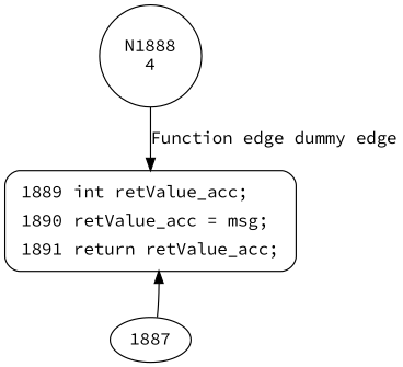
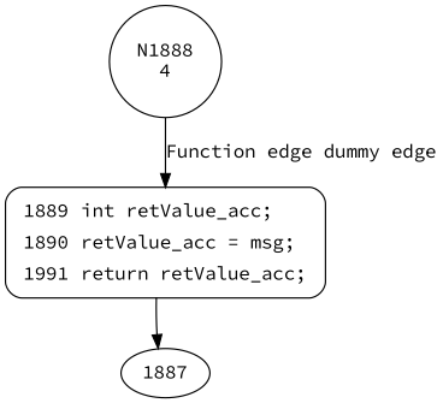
  digraph {
    fontname="Source Code Pro"
    node [fontname="Source Code Pro"]
    edge [fontname="Source Code Pro"]
    n1 [label="N1888\n4" shape=circle]
-   n2 [fillcolor=white label=<<table border="0" cellborder="0" cellpadding="3" bgcolor="white"><tr><td align="right">1889</td><td align="left">int retValue_acc;</td></tr><tr><td align="right">1890</td><td align="left">retValue_acc = msg;</td></tr><tr><td align="right">1891</td><td align="left">return retValue_acc;</td></tr></table>> penwidth=1 shape=Mrecord style="filled,bold"]
+   n2 [fillcolor=white label=<<table border="0" cellborder="0" cellpadding="3" bgcolor="white"><tr><td align="right">1889</td><td align="left">int retValue_acc;</td></tr><tr><td align="right">1890</td><td align="left">retValue_acc = msg;</td></tr><tr><td align="right">1991</td><td align="left">return retValue_acc;</td></tr></table>> penwidth=1 shape=Mrecord style="filled,bold"]
    1887
    n1 -> n2 [label="Function edge dummy edge"]
-   1887 -> n2
+   n2 -> 1887
  }
